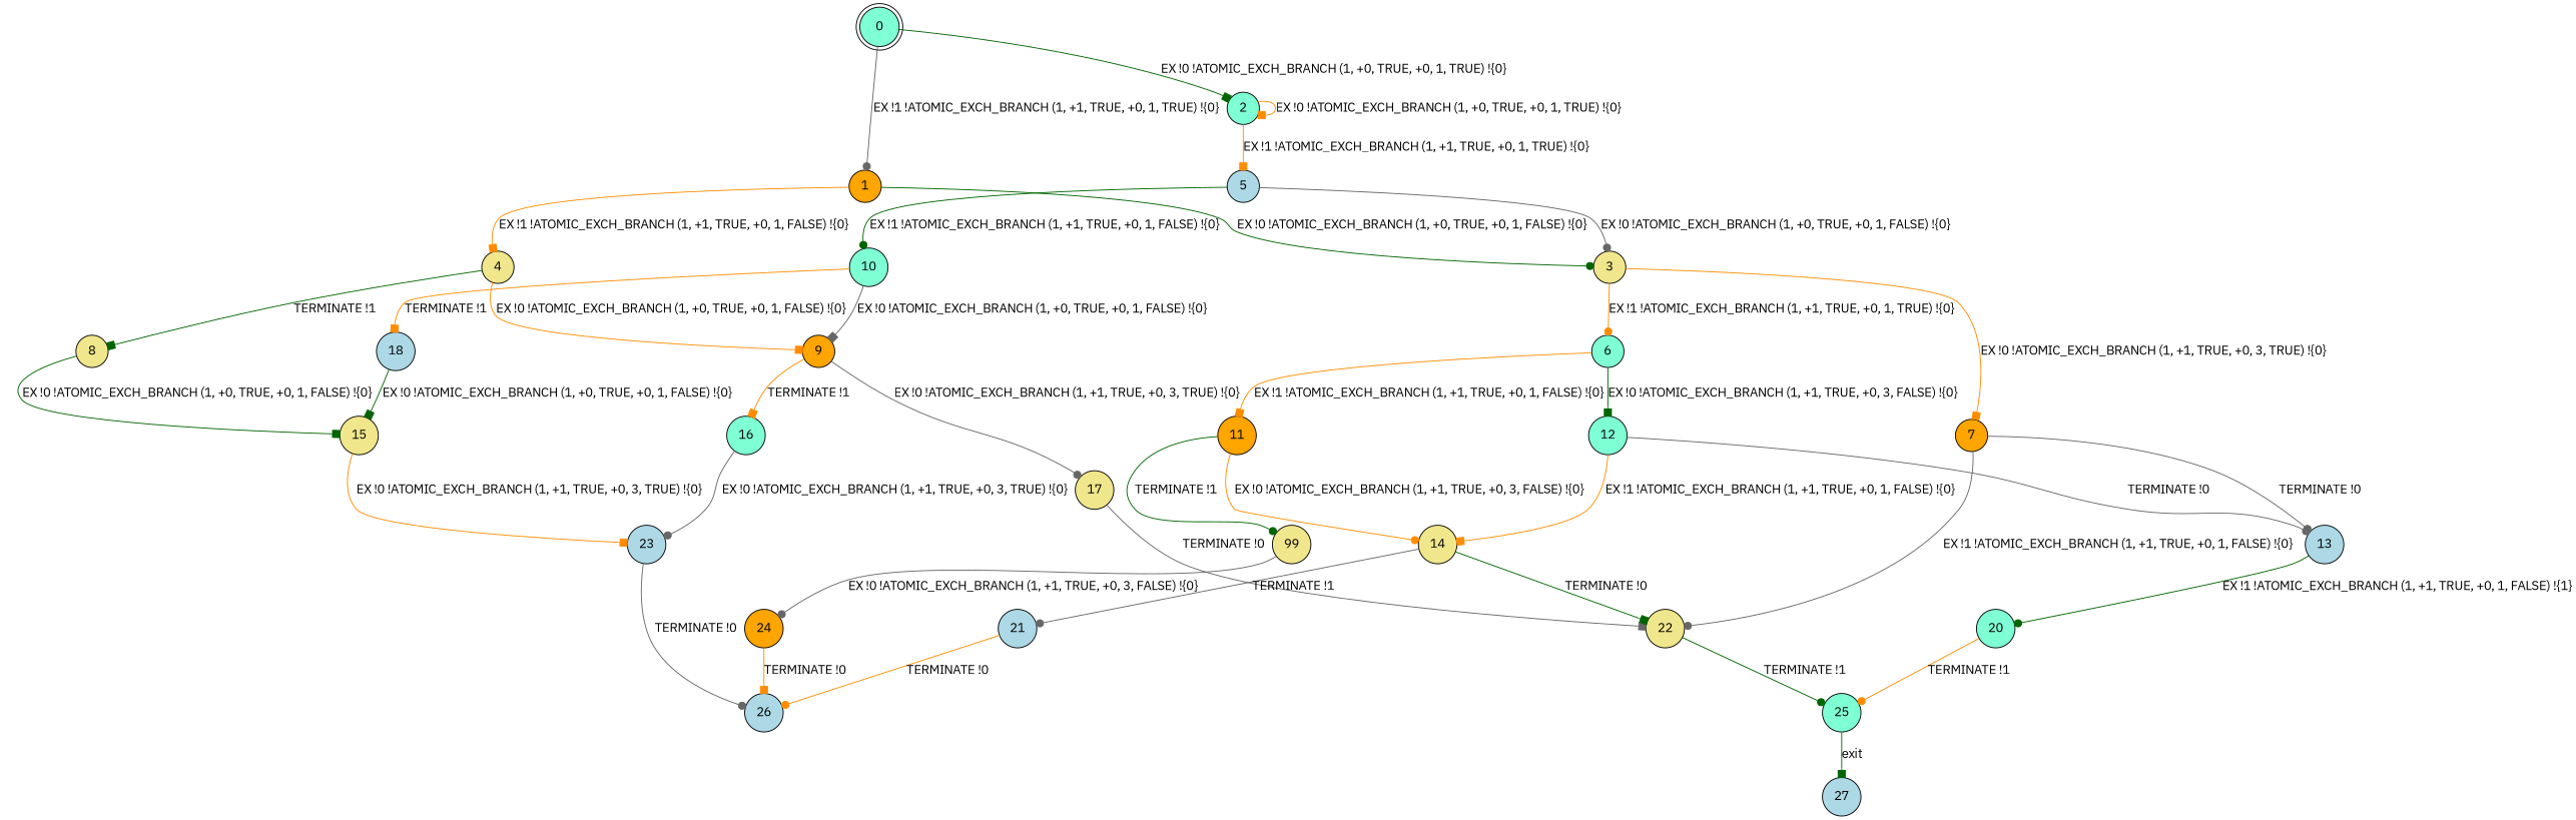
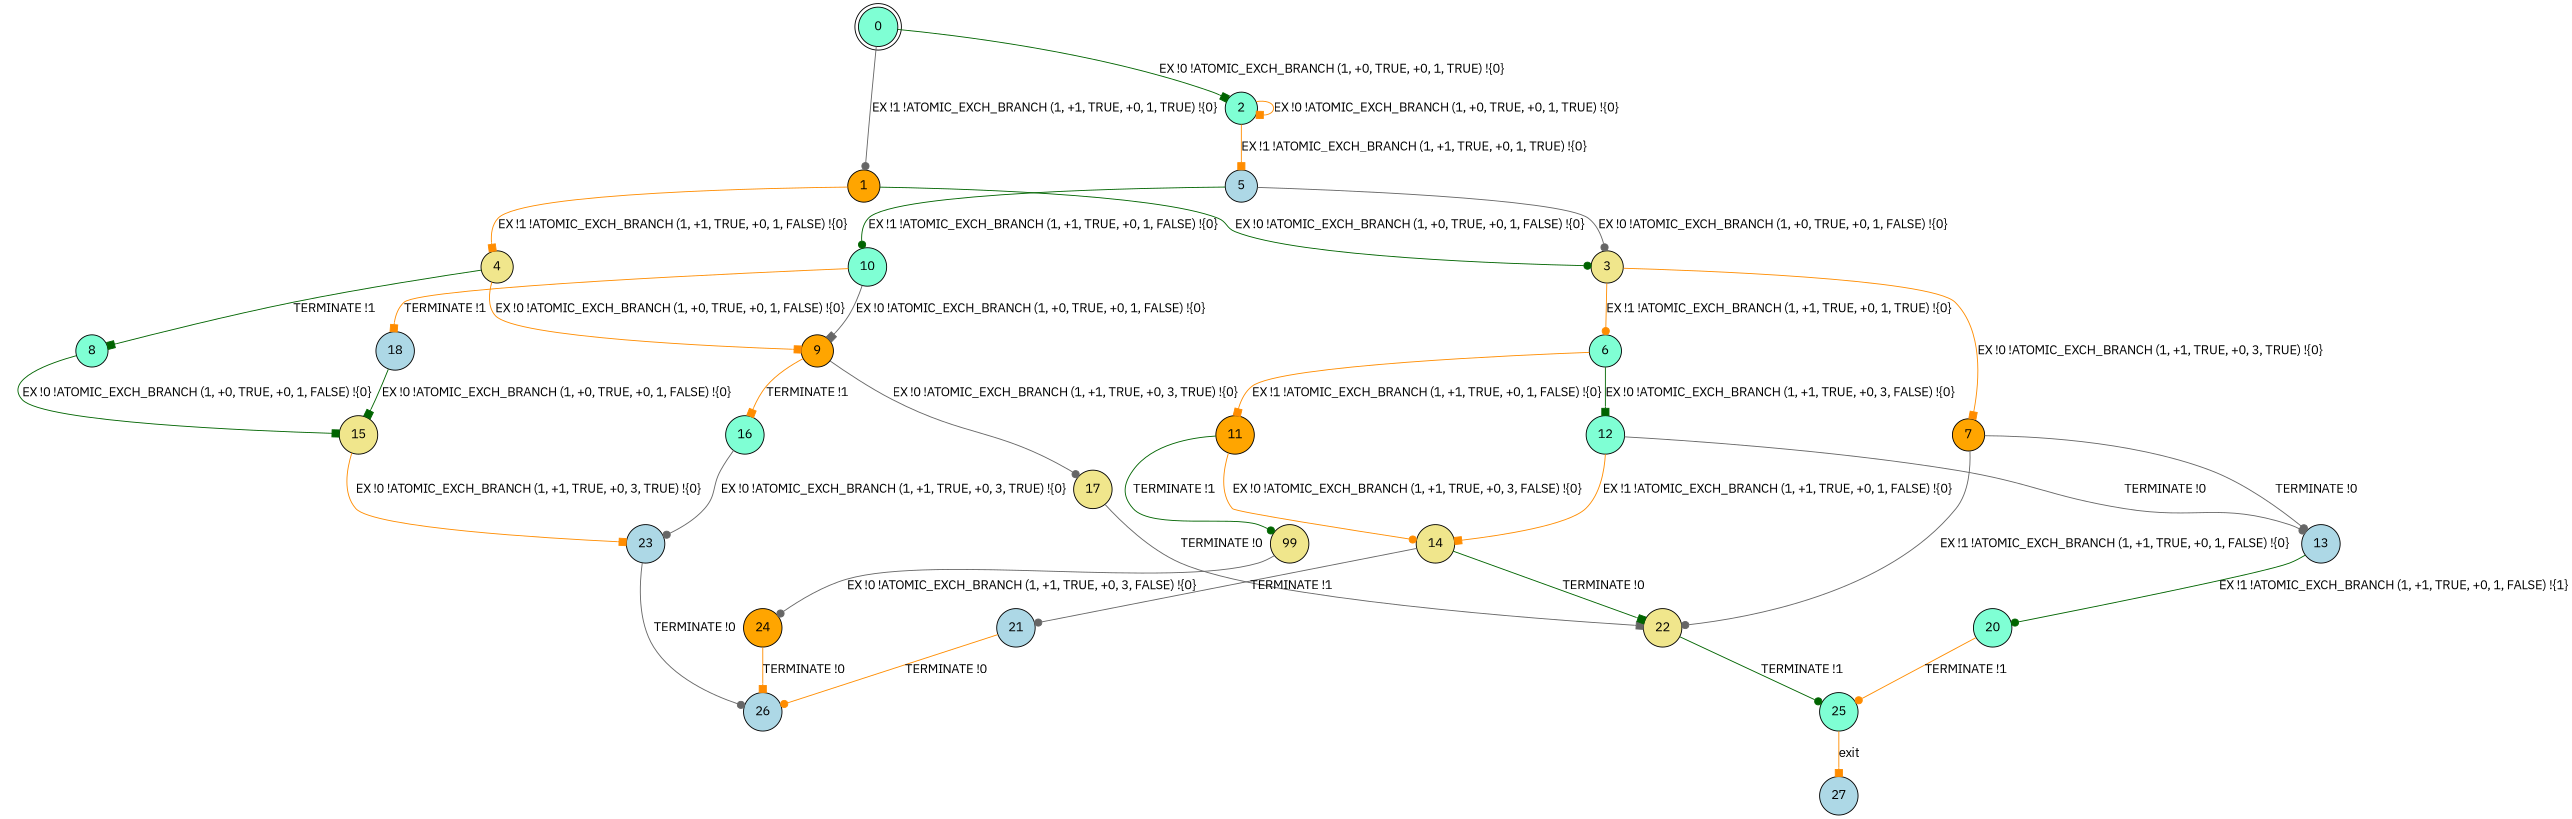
  digraph {
    fontname="IBM Plex Sans"
    node [fillcolor=aquamarine fontname="IBM Plex Sans" shape=circle style=filled]
    edge [arrowhead=box color=darkorange fontname="IBM Plex Sans"]
    0 [peripheries=2]
    1 [fillcolor=orange]
    2
    3 [fillcolor=khaki]
    4 [fillcolor=khaki]
    5 [fillcolor=lightblue]
    6
    7 [fillcolor=orange]
-   8 [fillcolor=khaki]
+   8
    9 [fillcolor=orange]
    10
    11 [fillcolor=orange]
    12
    13 [fillcolor=lightblue]
    22 [fillcolor=khaki]
    15 [fillcolor=khaki]
    16
    17 [fillcolor=khaki]
    18 [fillcolor=lightblue]
    14 [fillcolor=khaki]
    n21 [fillcolor=khaki label=99]
    20
    21 [fillcolor=lightblue]
    23 [fillcolor=lightblue]
    24 [fillcolor=orange]
    25
    26 [fillcolor=lightblue]
    27 [fillcolor=lightblue]
    0 -> 1 [arrowhead=dot color=gray40 label="EX !1 !ATOMIC_EXCH_BRANCH (1, +1, TRUE, +0, 1, TRUE) !{0}"]
    0 -> 2 [color=darkgreen label="EX !0 !ATOMIC_EXCH_BRANCH (1, +0, TRUE, +0, 1, TRUE) !{0}"]
    1 -> 3 [arrowhead=dot color=darkgreen label="EX !0 !ATOMIC_EXCH_BRANCH (1, +0, TRUE, +0, 1, FALSE) !{0}"]
    1 -> 4 [label="EX !1 !ATOMIC_EXCH_BRANCH (1, +1, TRUE, +0, 1, FALSE) !{0}"]
    2 -> 2 [label="EX !0 !ATOMIC_EXCH_BRANCH (1, +0, TRUE, +0, 1, TRUE) !{0}"]
    2 -> 5 [label="EX !1 !ATOMIC_EXCH_BRANCH (1, +1, TRUE, +0, 1, TRUE) !{0}"]
    3 -> 6 [arrowhead=dot label="EX !1 !ATOMIC_EXCH_BRANCH (1, +1, TRUE, +0, 1, TRUE) !{0}"]
    3 -> 7 [label="EX !0 !ATOMIC_EXCH_BRANCH (1, +1, TRUE, +0, 3, TRUE) !{0}"]
    4 -> 8 [color=darkgreen label="TERMINATE !1"]
    4 -> 9 [label="EX !0 !ATOMIC_EXCH_BRANCH (1, +0, TRUE, +0, 1, FALSE) !{0}"]
    5 -> 3 [arrowhead=dot color=gray40 label="EX !0 !ATOMIC_EXCH_BRANCH (1, +0, TRUE, +0, 1, FALSE) !{0}"]
    5 -> 10 [arrowhead=dot color=darkgreen label="EX !1 !ATOMIC_EXCH_BRANCH (1, +1, TRUE, +0, 1, FALSE) !{0}"]
    6 -> 11 [label="EX !1 !ATOMIC_EXCH_BRANCH (1, +1, TRUE, +0, 1, FALSE) !{0}"]
    6 -> 12 [color=darkgreen label="EX !0 !ATOMIC_EXCH_BRANCH (1, +1, TRUE, +0, 3, FALSE) !{0}"]
    7 -> 13 [arrowhead=dot color=gray40 label="TERMINATE !0"]
    7 -> 22 [arrowhead=dot color=gray40 label="EX !1 !ATOMIC_EXCH_BRANCH (1, +1, TRUE, +0, 1, FALSE) !{0}"]
    8 -> 15 [color=darkgreen label="EX !0 !ATOMIC_EXCH_BRANCH (1, +0, TRUE, +0, 1, FALSE) !{0}"]
    9 -> 16 [label="TERMINATE !1"]
    9 -> 17 [arrowhead=dot color=gray40 label="EX !0 !ATOMIC_EXCH_BRANCH (1, +1, TRUE, +0, 3, TRUE) !{0}"]
    10 -> 9 [color=gray40 label="EX !0 !ATOMIC_EXCH_BRANCH (1, +0, TRUE, +0, 1, FALSE) !{0}"]
    10 -> 18 [label="TERMINATE !1"]
    11 -> 14 [arrowhead=dot label="EX !0 !ATOMIC_EXCH_BRANCH (1, +1, TRUE, +0, 3, FALSE) !{0}"]
    11 -> n21 [arrowhead=dot color=darkgreen label="TERMINATE !1"]
    12 -> 13 [arrowhead=dot color=gray40 label="TERMINATE !0"]
    12 -> 14 [label="EX !1 !ATOMIC_EXCH_BRANCH (1, +1, TRUE, +0, 1, FALSE) !{0}"]
    13 -> 20 [arrowhead=dot color=darkgreen label="EX !1 !ATOMIC_EXCH_BRANCH (1, +1, TRUE, +0, 1, FALSE) !{1}"]
    22 -> 25 [arrowhead=dot color=darkgreen label="TERMINATE !1"]
    15 -> 23 [label="EX !0 !ATOMIC_EXCH_BRANCH (1, +1, TRUE, +0, 3, TRUE) !{0}"]
    16 -> 23 [arrowhead=dot color=gray40 label="EX !0 !ATOMIC_EXCH_BRANCH (1, +1, TRUE, +0, 3, TRUE) !{0}"]
    17 -> 22 [color=gray40 label="TERMINATE !0"]
    18 -> 15 [color=darkgreen label="EX !0 !ATOMIC_EXCH_BRANCH (1, +0, TRUE, +0, 1, FALSE) !{0}"]
    14 -> 22 [color=darkgreen label="TERMINATE !0"]
    14 -> 21 [arrowhead=dot color=gray40 label="TERMINATE !1"]
    n21 -> 24 [arrowhead=dot color=gray40 label="EX !0 !ATOMIC_EXCH_BRANCH (1, +1, TRUE, +0, 3, FALSE) !{0}"]
    20 -> 25 [arrowhead=dot label="TERMINATE !1"]
    21 -> 26 [arrowhead=dot label="TERMINATE !0"]
    23 -> 26 [arrowhead=dot color=gray40 label="TERMINATE !0"]
    24 -> 26 [label="TERMINATE !0"]
-   25 -> 27 [color=darkgreen label=exit]
+   25 -> 27 [label=exit]
  }
